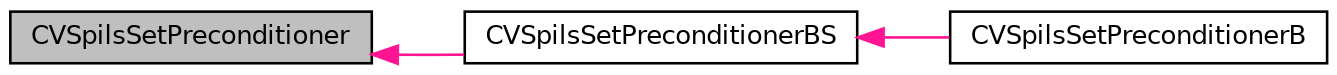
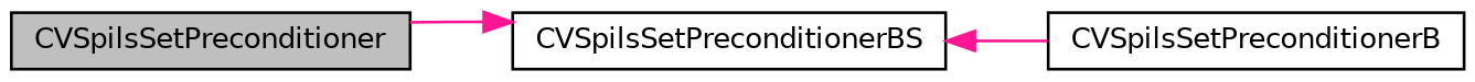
  digraph {
    rankdir=LR
    node [color=black fillcolor=white fontname=Helvetica fontsize=10 shape=record style=filled]
    edge [color=deeppink dir=back fontname=Helvetica fontsize=10 labelfontname=Helvetica labelfontsize=10 style=solid]
    n1 [fillcolor=grey75 fontcolor=black height=0.2 label=CVSpilsSetPreconditioner width=0.4]
    n2 [height=0.2 label=CVSpilsSetPreconditionerBS width=0.4]
    n3 [height=0.2 label=CVSpilsSetPreconditionerB width=0.4]
-   n1 -> n2
+   n2 -> n1
    n2 -> n3
  }
